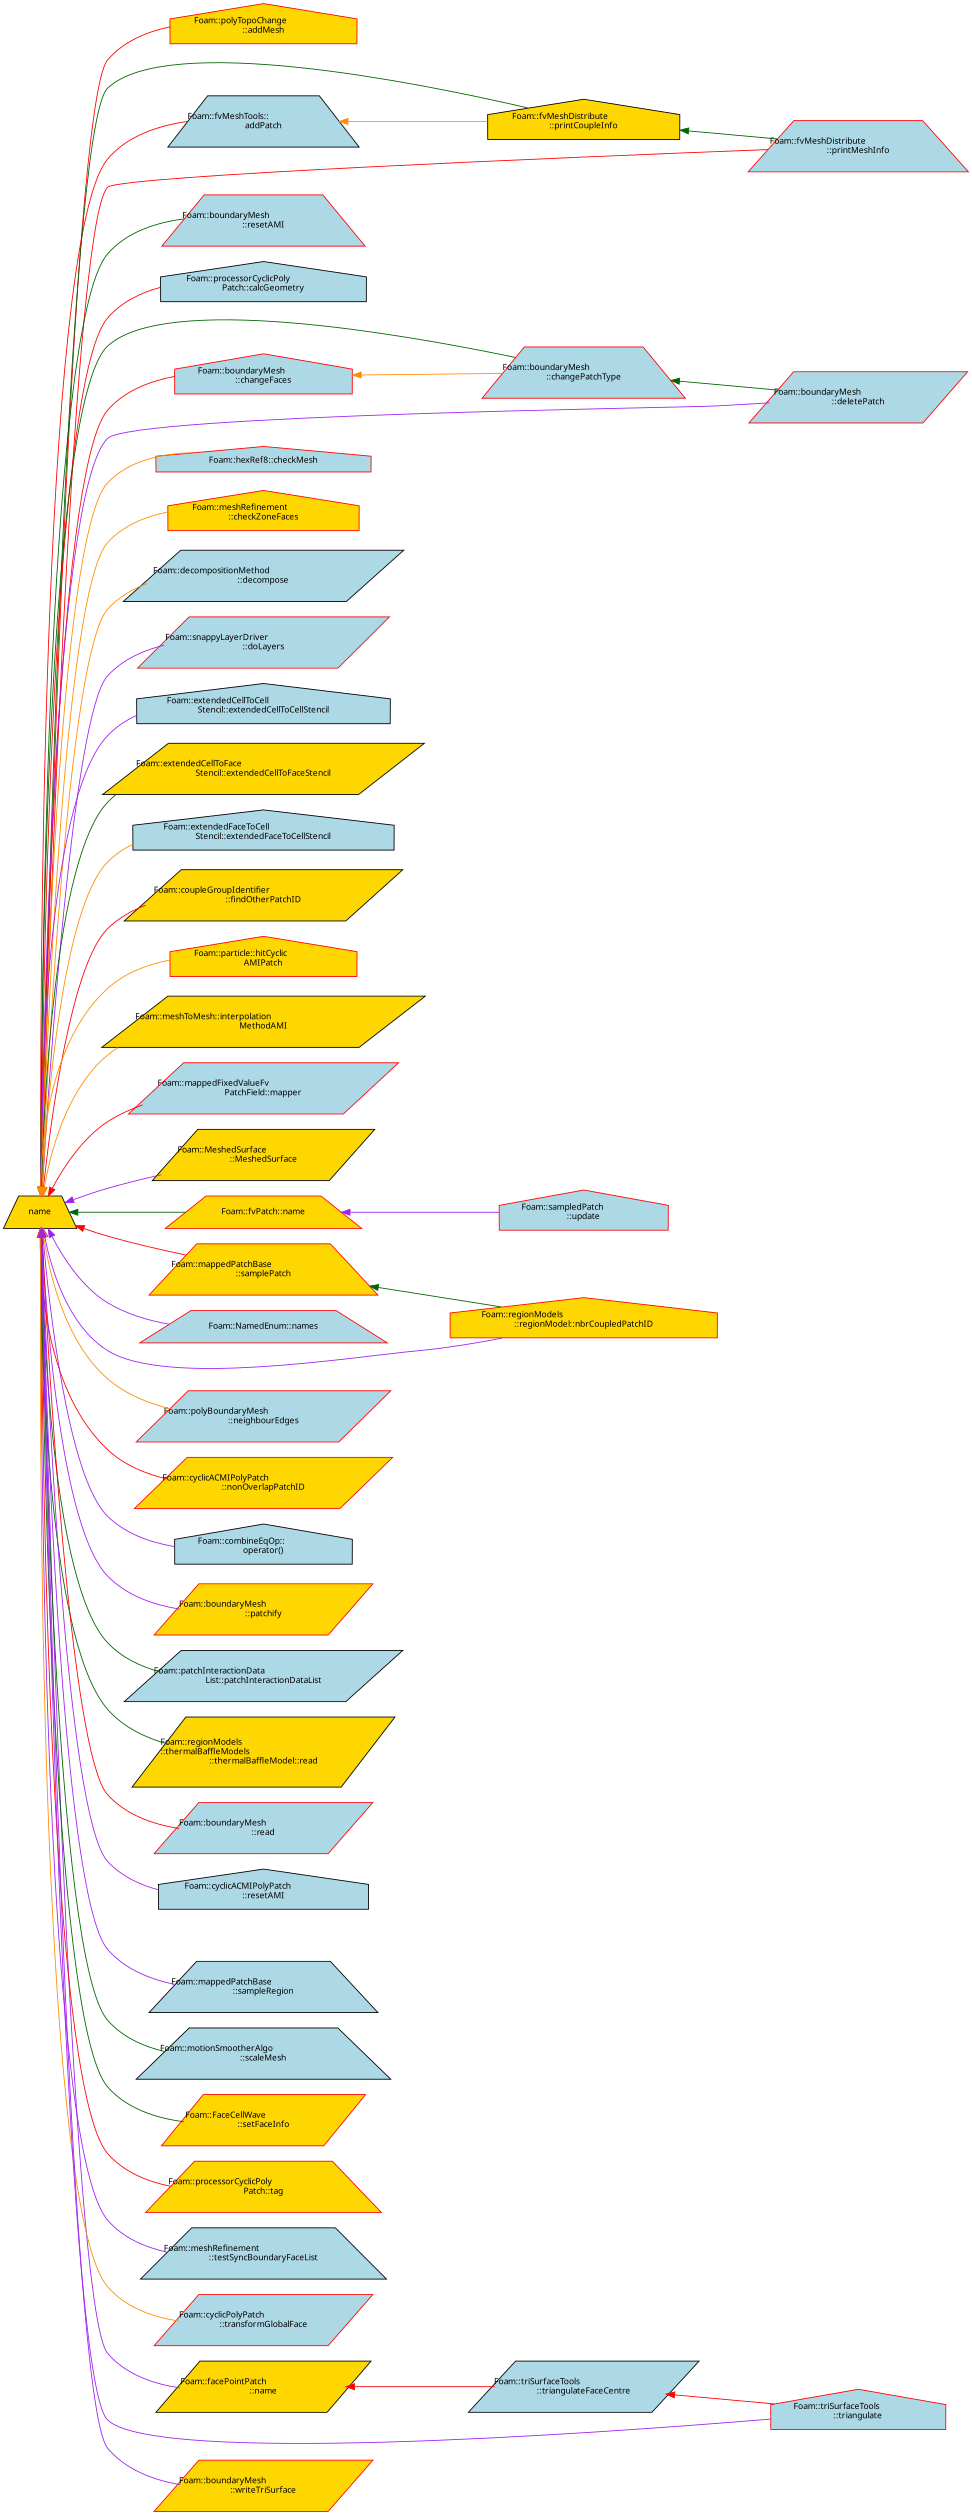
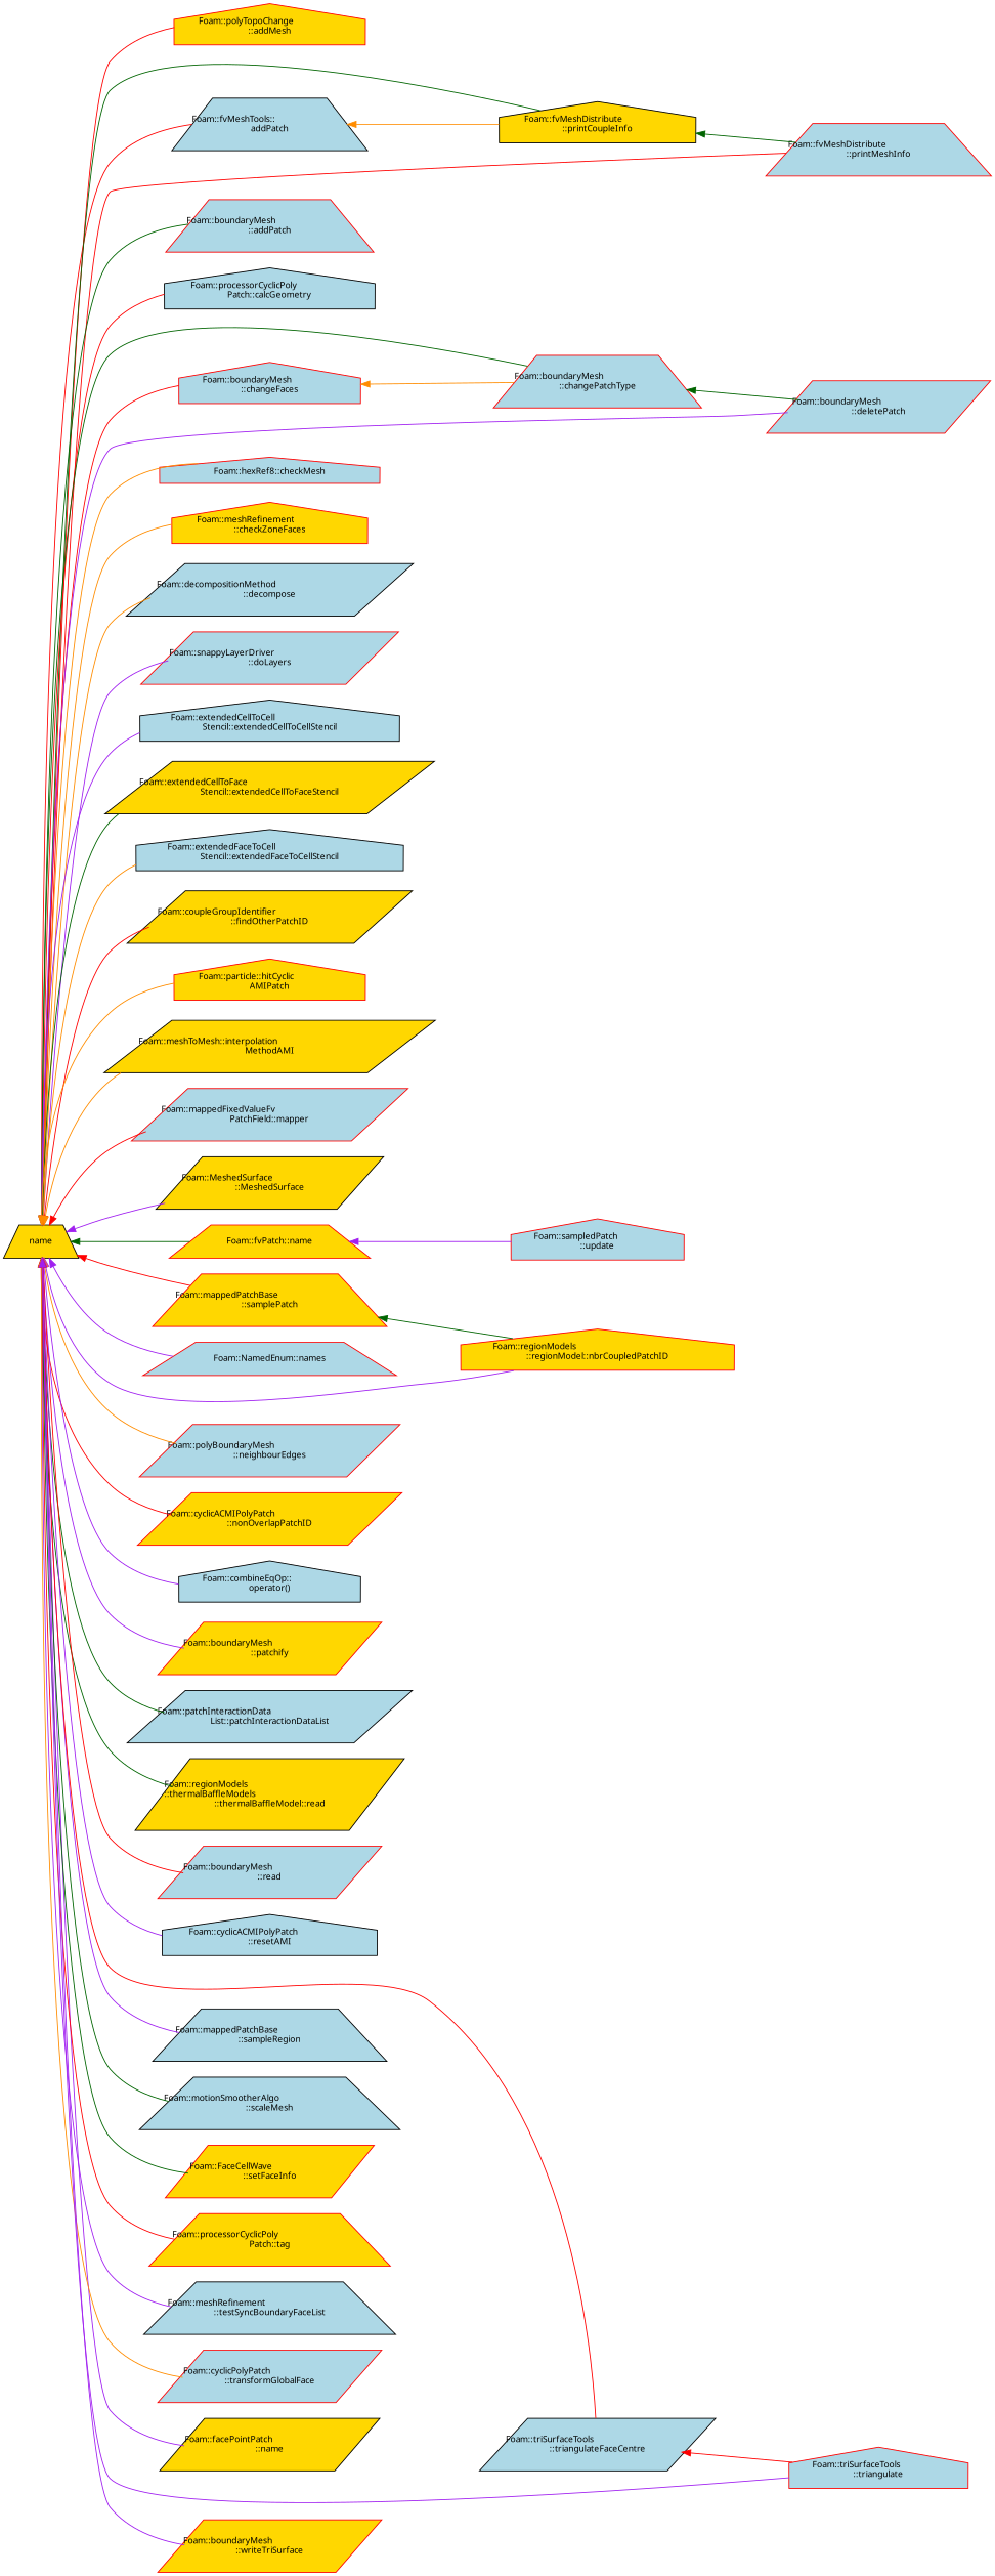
  digraph {
    fontname="Noto Sans"
    rankdir=LR
    node [color=red fillcolor=lightblue fontname="Noto Sans" fontsize=10 shape=parallelogram style=filled]
    edge [color=purple dir=back fontname="Noto Sans" fontsize=10 labelfontname=Helvetica labelfontsize=10 style=solid]
    n1 [color=black fillcolor=gold fontcolor=black height=0.2 label=name shape=trapezium width=0.4]
    n2 [fillcolor=gold height=0.2 label="Foam::polyTopoChange\l::addMesh" shape=house width=0.4]
    n3 [color=black height=0.2 label="Foam::fvMeshTools::\laddPatch" shape=trapezium width=0.4]
    n4 [color=black fillcolor=gold height=0.2 label="Foam::fvMeshDistribute\l::printCoupleInfo" shape=house width=0.4]
    n5 [height=0.2 label="Foam::fvMeshDistribute\l::printMeshInfo" shape=trapezium width=0.4]
-   n6 [height=0.2 label="Foam::boundaryMesh\l::resetAMI" shape=trapezium width=0.4]
+   n6 [height=0.2 label="Foam::boundaryMesh\l::addPatch" shape=trapezium width=0.4]
    n7 [color=black height=0.2 label="Foam::processorCyclicPoly\lPatch::calcGeometry" shape=house width=0.4]
    n8 [height=0.2 label="Foam::boundaryMesh\l::changeFaces" shape=house width=0.4]
    n9 [height=0.2 label="Foam::boundaryMesh\l::changePatchType" shape=trapezium width=0.4]
    n10 [height=0.2 label="Foam::boundaryMesh\l::deletePatch" width=0.4]
    n11 [height=0.2 label="Foam::hexRef8::checkMesh" shape=house width=0.4]
    n12 [fillcolor=gold height=0.2 label="Foam::meshRefinement\l::checkZoneFaces" shape=house width=0.4]
    n13 [color=black height=0.2 label="Foam::decompositionMethod\l::decompose" width=0.4]
    n14 [height=0.2 label="Foam::snappyLayerDriver\l::doLayers" width=0.4]
    n15 [color=black height=0.2 label="Foam::extendedCellToCell\lStencil::extendedCellToCellStencil" shape=house width=0.4]
    n16 [color=black fillcolor=gold height=0.2 label="Foam::extendedCellToFace\lStencil::extendedCellToFaceStencil" width=0.4]
    n17 [color=black height=0.2 label="Foam::extendedFaceToCell\lStencil::extendedFaceToCellStencil" shape=house width=0.4]
    n18 [color=black fillcolor=gold height=0.2 label="Foam::coupleGroupIdentifier\l::findOtherPatchID" width=0.4]
    n19 [fillcolor=gold height=0.2 label="Foam::particle::hitCyclic\lAMIPatch" shape=house width=0.4]
    n20 [color=black fillcolor=gold height=0.2 label="Foam::meshToMesh::interpolation\lMethodAMI" width=0.4]
    n21 [height=0.2 label="Foam::mappedFixedValueFv\lPatchField::mapper" width=0.4]
    n22 [color=black fillcolor=gold height=0.2 label="Foam::MeshedSurface\l::MeshedSurface" width=0.4]
    n23 [fillcolor=gold height=0.2 label="Foam::fvPatch::name" shape=trapezium width=0.4]
    n24 [color=black fillcolor=gold height=0.2 label="Foam::facePointPatch\l::name" width=0.4]
    n25 [height=0.2 label="Foam::NamedEnum::names" shape=trapezium width=0.4]
    n26 [fillcolor=gold height=0.2 label="Foam::regionModels\l::regionModel::nbrCoupledPatchID" shape=house width=0.4]
    n27 [height=0.2 label="Foam::polyBoundaryMesh\l::neighbourEdges" width=0.4]
    n28 [fillcolor=gold height=0.2 label="Foam::cyclicACMIPolyPatch\l::nonOverlapPatchID" width=0.4]
    n29 [color=black height=0.2 label="Foam::combineEqOp::\loperator()" shape=house width=0.4]
    n30 [fillcolor=gold height=0.2 label="Foam::boundaryMesh\l::patchify" width=0.4]
    n31 [color=black height=0.2 label="Foam::patchInteractionData\lList::patchInteractionDataList" width=0.4]
    n32 [color=black fillcolor=gold height=0.2 label="Foam::regionModels\l::thermalBaffleModels\l::thermalBaffleModel::read" width=0.4]
    n33 [height=0.2 label="Foam::boundaryMesh\l::read" width=0.4]
    n34 [color=black height=0.2 label="Foam::cyclicACMIPolyPatch\l::resetAMI" shape=house width=0.4]
    n35 [fillcolor=gold height=0.2 label="Foam::mappedPatchBase\l::samplePatch" shape=trapezium width=0.4]
    n36 [color=black height=0.2 label="Foam::mappedPatchBase\l::sampleRegion" shape=trapezium width=0.4]
    n37 [color=black height=0.2 label="Foam::motionSmootherAlgo\l::scaleMesh" shape=trapezium width=0.4]
    n38 [fillcolor=gold height=0.2 label="Foam::FaceCellWave\l::setFaceInfo" width=0.4]
    n39 [fillcolor=gold height=0.2 label="Foam::processorCyclicPoly\lPatch::tag" shape=trapezium width=0.4]
    n40 [color=black height=0.2 label="Foam::meshRefinement\l::testSyncBoundaryFaceList" shape=trapezium width=0.4]
    n41 [height=0.2 label="Foam::cyclicPolyPatch\l::transformGlobalFace" width=0.4]
    n42 [height=0.2 label="Foam::triSurfaceTools\l::triangulate" shape=house width=0.4]
    n43 [color=black height=0.2 label="Foam::triSurfaceTools\l::triangulateFaceCentre" width=0.4]
    n44 [fillcolor=gold height=0.2 label="Foam::boundaryMesh\l::writeTriSurface" width=0.4]
    n45 [height=0.2 label="Foam::sampledPatch\l::update" shape=house width=0.4]
    n1 -> n2 [color=red]
    n1 -> n3 [color=red]
    n1 -> n4 [color=darkgreen]
    n1 -> n5 [color=red]
    n1 -> n6 [color=darkgreen]
    n1 -> n7 [color=red]
    n1 -> n8 [color=red]
    n1 -> n9 [color=darkgreen]
    n1 -> n10
    n1 -> n11 [color=darkorange]
    n1 -> n12 [color=darkorange]
    n1 -> n13 [color=darkorange]
    n1 -> n14
    n1 -> n15
    n1 -> n16 [color=darkgreen]
    n1 -> n17 [color=darkorange]
    n1 -> n18 [color=red]
    n1 -> n19 [color=darkorange]
    n1 -> n20 [color=darkorange]
    n1 -> n21 [color=red]
    n1 -> n22
    n1 -> n23 [color=darkgreen]
    n1 -> n24
    n1 -> n25
    n1 -> n26
    n1 -> n27 [color=darkorange]
    n1 -> n28 [color=red]
    n1 -> n29
    n1 -> n30
    n1 -> n31 [color=darkgreen]
    n1 -> n32 [color=darkgreen]
    n1 -> n33 [color=red]
    n1 -> n34
    n1 -> n35 [color=red]
    n1 -> n36
    n1 -> n37 [color=darkgreen]
    n1 -> n38 [color=darkgreen]
    n1 -> n39 [color=red]
    n1 -> n40
    n1 -> n41 [color=darkorange]
    n1 -> n42
-   n24 -> n43 [color=red]
+   n1 -> n43 [color=red]
    n1 -> n44
    n3 -> n4 [color=darkorange]
    n4 -> n5 [color=darkgreen]
    n8 -> n9 [color=darkorange]
    n9 -> n10 [color=darkgreen]
    n23 -> n45
    n35 -> n26 [color=darkgreen]
    n43 -> n42 [color=red]
  }
